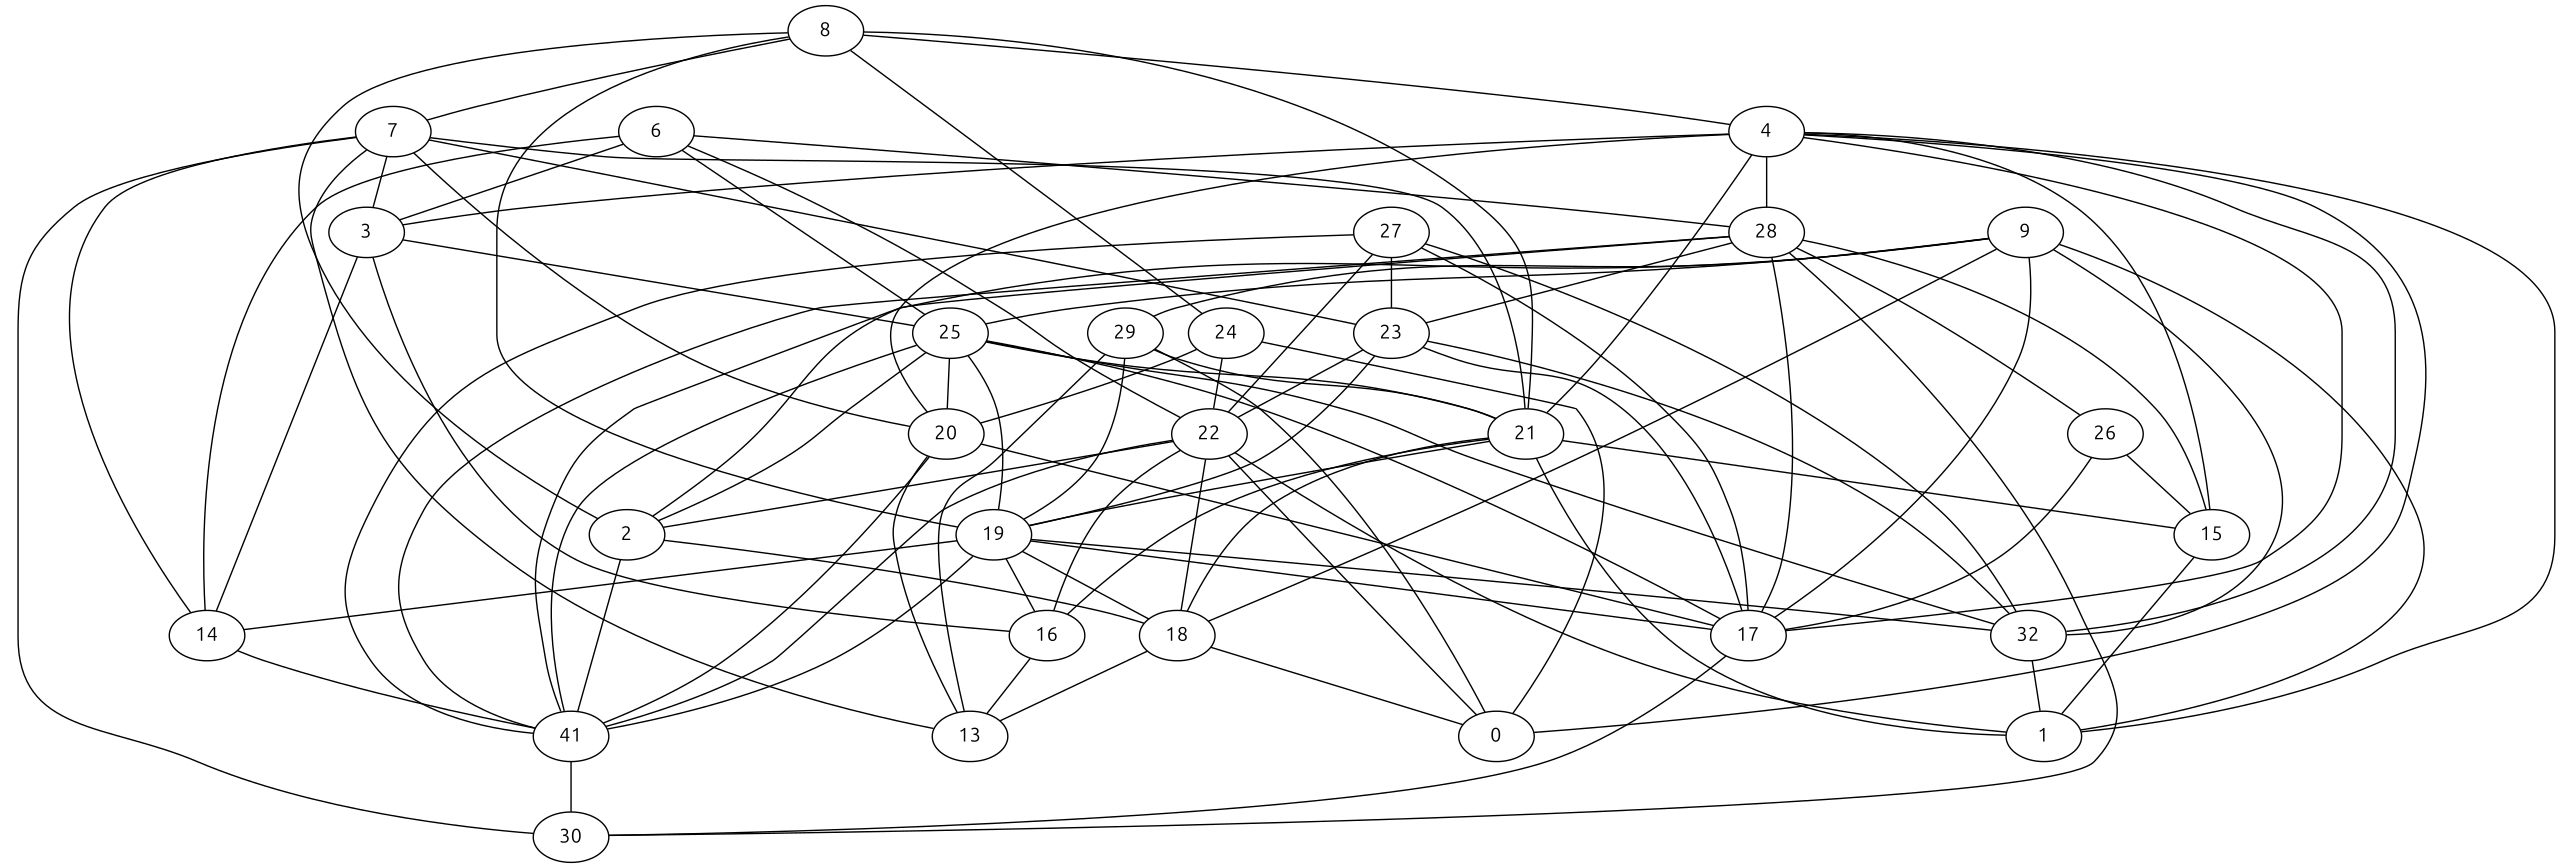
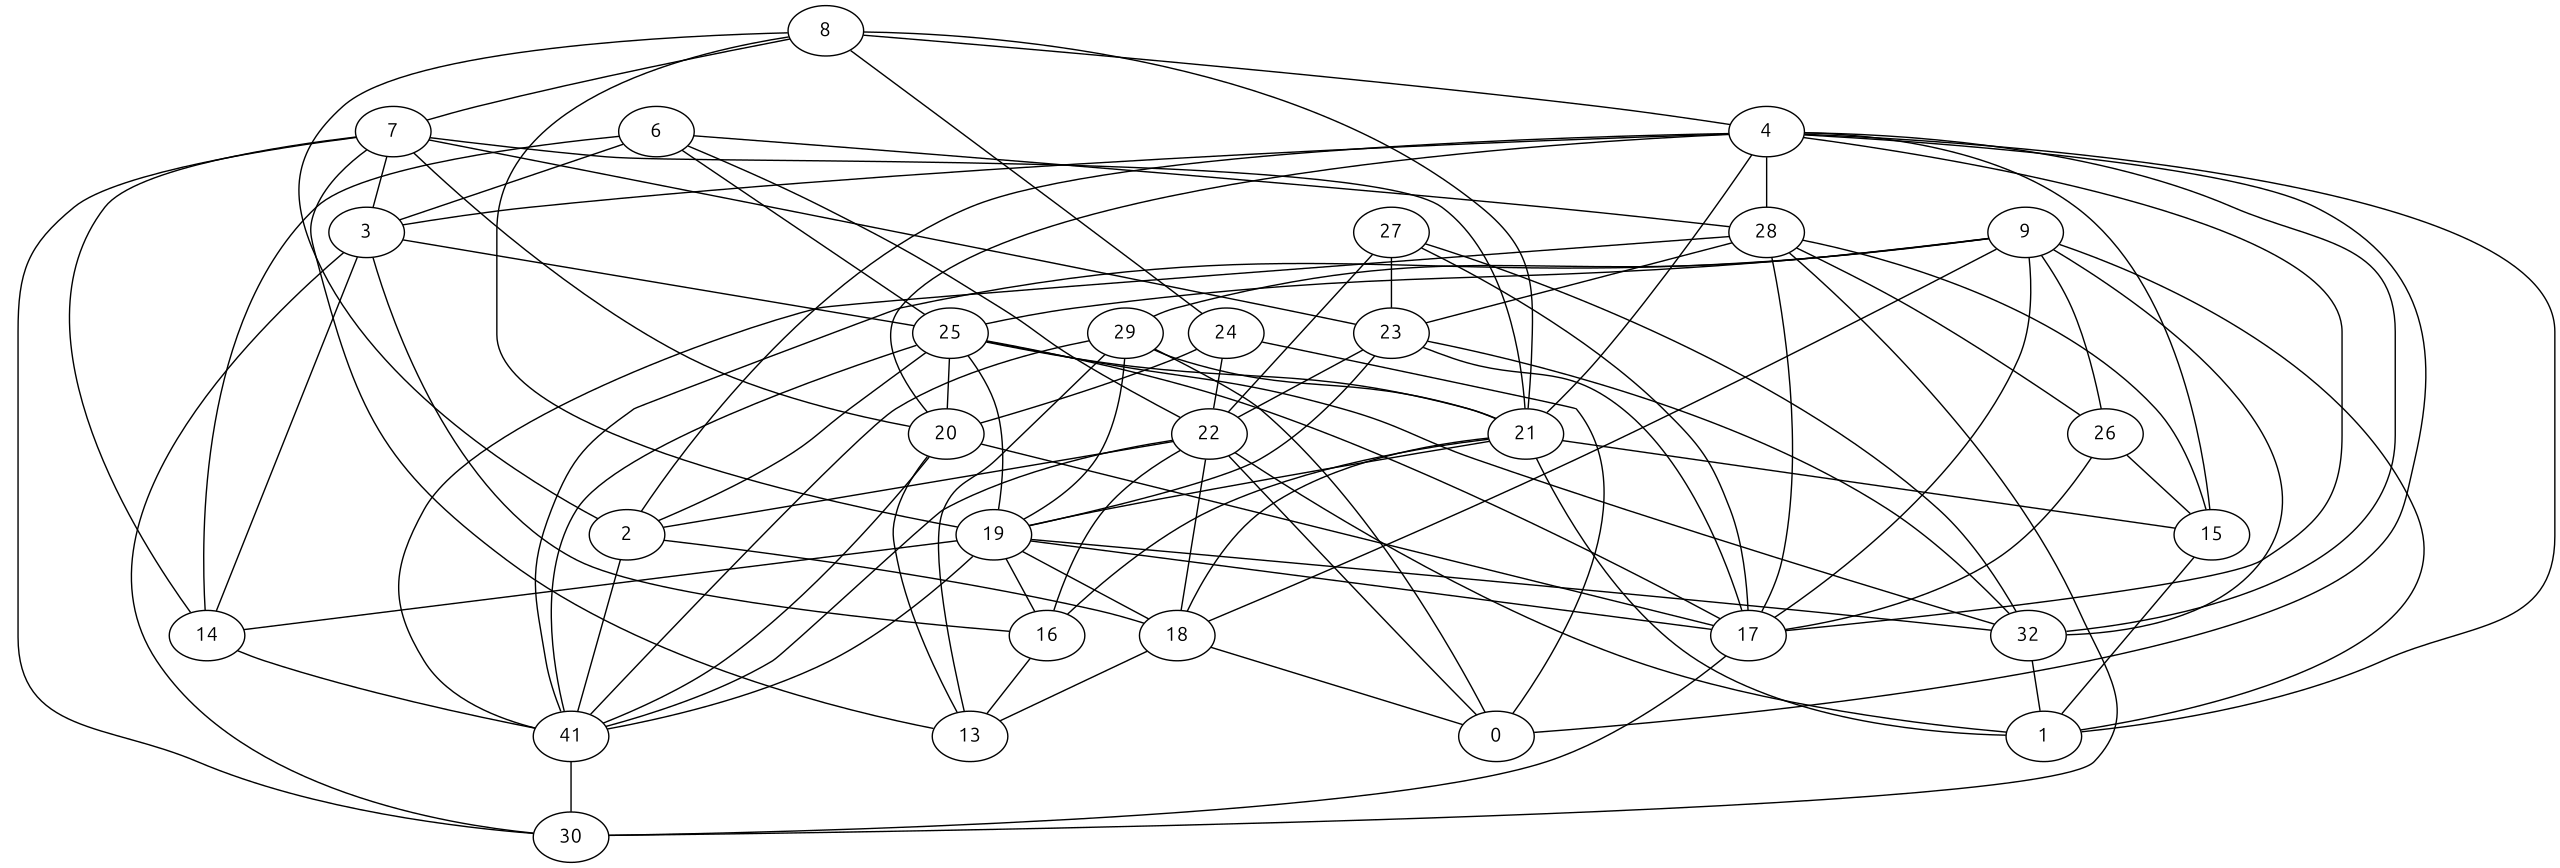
  digraph {
    fontname=Ubuntu
    node [fontname=Ubuntu]
    edge [color=black dir=none fontname=Ubuntu]
    4
    20
    28
    3
    2
    21
    n7 [label=32]
    15
    0
    1
    17
    n12 [label=41]
    13
    n14 [label=30]
    26
    23
    16
    25
    14
    18
    19
    22
    9
    29
    6
    8
    7
    24
    27
    subgraph sub_1 {
      4
      20
      28
      3
      2
      21
      n7
      15
      0
      1
      17
      n12
      13
      n14
      26
      23
      16
      25
      14
      18
      19
      22
      9
      29
      6
      8
      7
      24
      27
    }
    4 -> 20
    4 -> 28
    4 -> 3
-   28 -> 2
+   4 -> 2
    4 -> 21
    4 -> n7
    4 -> 15
    4 -> 0
    4 -> 1
    4 -> 17
    20 -> 17
    20 -> n12
    20 -> 13
    28 -> 15
    28 -> 17
    28 -> n12
    28 -> n14
    28 -> 26
    28 -> 23
+   3 -> n14
    3 -> 16
    3 -> 25
    3 -> 14
    2 -> n12
    2 -> 18
    21 -> 15
    21 -> 1
    21 -> 16
    21 -> 18
    21 -> 19
    n7 -> 1
    15 -> 1
    17 -> n14
    n12 -> n14
    26 -> 15
    26 -> 17
    23 -> n7
    23 -> 17
    23 -> 19
    23 -> 22
    16 -> 13
    25 -> 20
    25 -> 2
    25 -> 21
    25 -> n7
    25 -> 17
    25 -> n12
    25 -> 19
    14 -> n12
    18 -> 0
    18 -> 13
    19 -> n7
    19 -> 17
    19 -> n12
    19 -> 16
    19 -> 14
    19 -> 18
    22 -> 2
    22 -> 0
    22 -> 1
    22 -> n12
    22 -> 16
    22 -> 18
    9 -> n7
    9 -> 1
    9 -> 17
    9 -> n12
+   9 -> 26
    9 -> 25
    9 -> 18
    9 -> 29
    29 -> 21
    29 -> 0
    29 -> 13
    29 -> 19
    6 -> 28
    6 -> 3
    6 -> 25
    6 -> 14
    6 -> 22
    8 -> 4
    8 -> 2
    8 -> 21
    8 -> 19
    8 -> 7
    8 -> 24
    7 -> 20
    7 -> 3
    7 -> 21
    7 -> 13
    7 -> n14
    7 -> 23
    7 -> 14
    24 -> 20
    24 -> 0
    24 -> 22
    27 -> n7
    27 -> 17
-   27 -> n12
+   29 -> n12
    27 -> 23
    27 -> 22
  }
